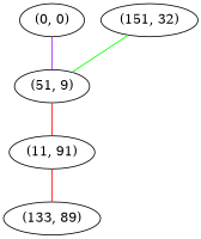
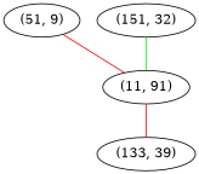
  graph {
    edge [color=red weight=1]
    n1 [label="(51, 9)"]
-   "(0, 0)"
    "(11, 91)"
-   "(133, 39)" [label="(133, 89)"]
+   "(133, 39)"
    "(151, 32)"
    n1 -- "(11, 91)"
-   "(0, 0)" -- n1 [color=purple weight=4]
    "(11, 91)" -- "(133, 39)"
-   "(151, 32)" -- n1 [color=green weight=2]
+   "(151, 32)" -- "(11, 91)" [color=green weight=2]
  }
